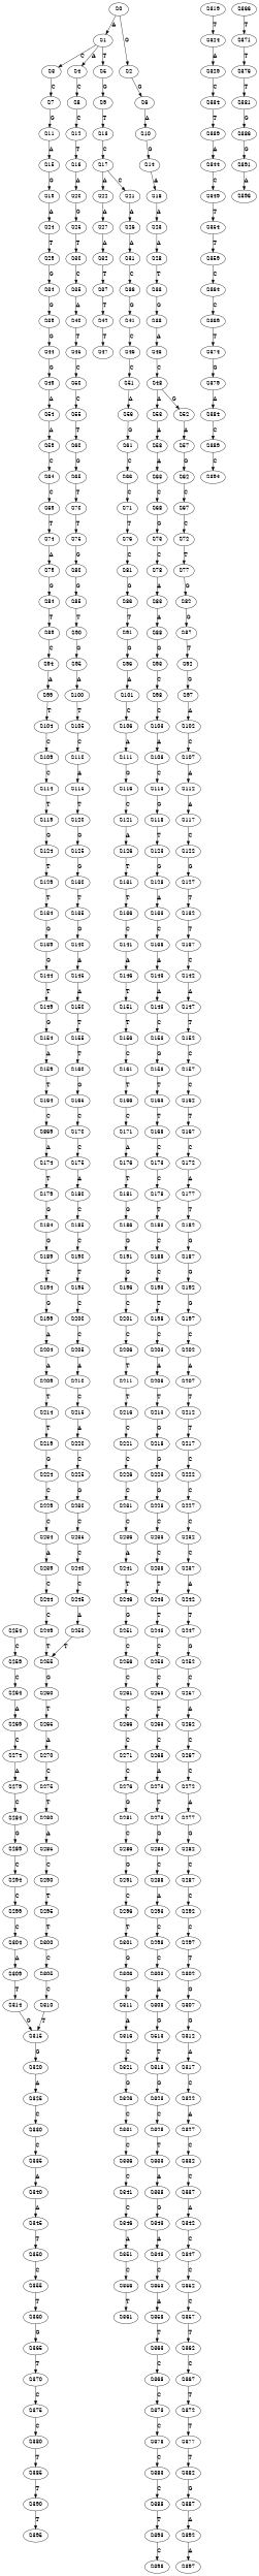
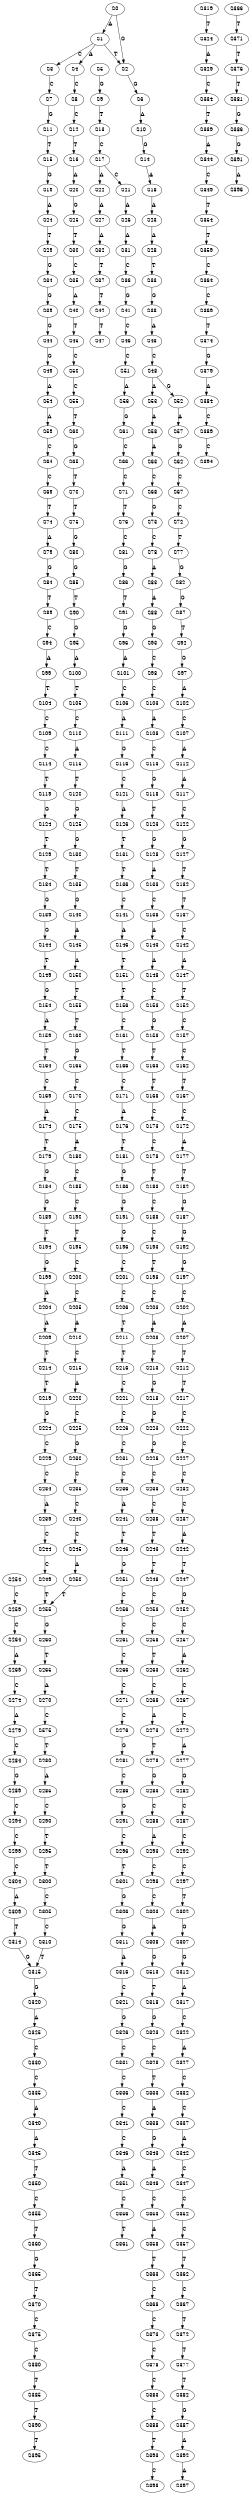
  strict digraph {
    S0
    S1
    S2
    S3
    S4
    S5
    S6
    S7
    S8
    S9
    S10
    S11
    S12
    S13
    S14
    S15
    S16
    S17
    S18
    S19
    S20
    S21
    S22
    S23
    S24
    S25
    S26
    S27
    S28
    S29
    S30
    S31
    S32
    S33
    S34
    S35
    S36
    S37
    S38
    S39
    S40
    S41
    S42
    S43
    S44
    S45
    S46
    S47
    S48
    S49
    S50
    S51
    S52
    S53
    S54
    S55
    S56
    S57
    S58
    S59
    S60
    S61
    S62
    S63
    S64
    S65
    S66
    S67
    S68
    S69
    S70
    S71
    S72
    S73
    S74
    S75
    S76
    S77
    S78
    S79
    S80
    S81
    S82
    S83
    S84
    S85
    S86
    S87
    S88
    S89
    S90
    S91
    S92
    S93
    S94
    S95
    S96
    S97
    S98
    S99
    S100
    S101
    S102
    S103
    S104
    S105
    S106
    S107
    S108
    S109
    S110
    S111
    S112
    S113
    S114
    S115
    S116
    S117
    S118
    S119
    S120
    S121
    S122
    S123
    S124
    S125
    S126
    S127
    S128
    S129
    S130
    S131
    S132
    S133
    S134
    S135
    S136
    S137
    S138
    S139
    S140
    S141
    S142
    S143
    S144
    S145
    S146
    S147
    S148
    S149
    S150
    S151
    S152
    S153
    S154
    S155
    S156
    S157
    S158
    S159
    S160
    S161
    S162
    S163
    S164
    S165
    S166
    S167
    S168
-   S169 [label=S869]
+   S169
    S170
    S171
    S172
    S173
    S174
    S175
    S176
    S177
    S178
    S179
    S180
    S181
    S182
    S183
    S184
    S185
    S186
    S187
    S188
    S189
    S190
    S191
    S192
    S193
    S194
    S195
    S196
    S197
    S198
    S199
    S200
    S201
    S202
    S203
    S204
    S205
    S206
    S207
    S208
    S209
    S210
    S211
    S212
    S213
    S214
    S215
    S216
    S217
    S218
    S219
    S220
    S221
    S222
    S223
    S224
    S225
    S226
    S227
    S228
    S229
    S230
    S231
    S232
    S233
    S234
    S235
    S236
    S237
    S238
    S239
    S240
    S241
    S242
    S243
    S244
    S245
    S246
    S247
    S248
    S249
    S250
    S251
    S252
    S253
    S255
    S256
    S257
    S258
    S254
    S259
    S260
    S261
    S262
    S263
    S264
    S265
    S266
    S267
    S268
    S269
    S270
    S271
    S272
    S273
    S274
-   S275
+   S275 [label=S575]
    S276
    S277
    S278
    S279
    S280
    S281
    S282
    S283
    S284
    S285
    S286
    S287
    S288
    S289
    S290
    S291
    S292
    S293
    S294
    S295
    S296
    S297
    S298
    S299
    S300
    S301
    S302
    S303
    S304
    S305
    S306
    S307
    S308
    S309
    S310
    S311
    S312
    n314 [label=S513]
    S314
    S315
    S316
    S317
    S318
    S320
    S321
    S322
    S323
    S319
    S324
    S325
    S326
    S327
    S328
    S329
    S330
    S331
    S332
    S333
    S334
    S335
    S336
    S337
    S338
    S339
    S340
    S341
    S342
    S343
    S344
    S345
    S346
    S347
    S348
    S349
    S350
    S351
    S352
    S353
    S354
    S355
    S356
    S357
    S358
    S359
    S360
    S361
    S362
    S363
    S364
    S365
    S367
    S368
    S369
    S370
    S366
    S371
    S372
    S373
    S374
    S375
    S376
    S377
    S378
    S379
    S380
    S381
    S382
    S383
    S384
    S385
    S386
    S387
    S388
    S389
    S390
    S391
    S392
    S393
    S394
    S395
    S396
    S397
    S398
    S0 -> S1 [label=A]
    S0 -> S2 [label=G]
    S1 -> S3 [label=C]
    S1 -> S4 [label=A]
-   S1 -> S5 [label=T]
+   S1 -> S2 [label=T]
    S2 -> S6 [label=G]
    S3 -> S7 [label=C]
    S4 -> S8 [label=C]
    S5 -> S9 [label=G]
    S6 -> S10 [label=A]
    S7 -> S11 [label=G]
    S8 -> S12 [label=C]
    S9 -> S13 [label=T]
    S10 -> S14 [label=G]
-   S11 -> S15 [label=A]
+   S11 -> S15 [label=T]
    S12 -> S16 [label=T]
    S13 -> S17 [label=C]
    S14 -> S18 [label=A]
    S15 -> S19 [label=G]
    S16 -> S20 [label=A]
    S17 -> S21 [label=C]
    S17 -> S22 [label=A]
    S18 -> S23 [label=A]
    S19 -> S24 [label=A]
    S20 -> S25 [label=G]
    S21 -> S26 [label=A]
    S22 -> S27 [label=A]
    S23 -> S28 [label=A]
    S24 -> S29 [label=T]
    S25 -> S30 [label=T]
    S26 -> S31 [label=A]
    S27 -> S32 [label=A]
    S28 -> S33 [label=T]
    S29 -> S34 [label=G]
    S30 -> S35 [label=C]
    S31 -> S36 [label=C]
    S32 -> S37 [label=T]
    S33 -> S38 [label=G]
    S34 -> S39 [label=G]
    S35 -> S40 [label=A]
    S36 -> S41 [label=G]
    S37 -> S42 [label=T]
    S38 -> S43 [label=A]
    S39 -> S44 [label=G]
    S40 -> S45 [label=T]
    S41 -> S46 [label=C]
    S42 -> S47 [label=T]
    S43 -> S48 [label=C]
    S44 -> S49 [label=G]
    S45 -> S50 [label=C]
    S46 -> S51 [label=C]
    S48 -> S52 [label=G]
    S48 -> S53 [label=A]
    S49 -> S54 [label=A]
    S50 -> S55 [label=C]
    S51 -> S56 [label=A]
    S52 -> S57 [label=A]
    S53 -> S58 [label=A]
    S54 -> S59 [label=A]
    S55 -> S60 [label=T]
    S56 -> S61 [label=G]
    S57 -> S62 [label=G]
    S58 -> S63 [label=A]
    S59 -> S64 [label=C]
    S60 -> S65 [label=G]
    S61 -> S66 [label=C]
    S62 -> S67 [label=C]
    S63 -> S68 [label=C]
    S64 -> S69 [label=C]
    S65 -> S70 [label=T]
    S66 -> S71 [label=C]
    S67 -> S72 [label=C]
    S68 -> S73 [label=G]
    S69 -> S74 [label=T]
    S70 -> S75 [label=T]
    S71 -> S76 [label=T]
    S72 -> S77 [label=T]
    S73 -> S78 [label=C]
    S74 -> S79 [label=A]
    S75 -> S80 [label=G]
    S76 -> S81 [label=C]
    S77 -> S82 [label=G]
    S78 -> S83 [label=A]
    S79 -> S84 [label=G]
    S80 -> S85 [label=G]
    S81 -> S86 [label=G]
    S82 -> S87 [label=G]
    S83 -> S88 [label=A]
    S84 -> S89 [label=T]
    S85 -> S90 [label=T]
    S86 -> S91 [label=T]
    S87 -> S92 [label=T]
    S88 -> S93 [label=G]
    S89 -> S94 [label=C]
    S90 -> S95 [label=G]
    S91 -> S96 [label=G]
    S92 -> S97 [label=G]
    S93 -> S98 [label=C]
    S94 -> S99 [label=A]
    S95 -> S100 [label=A]
    S96 -> S101 [label=A]
    S97 -> S102 [label=A]
    S98 -> S103 [label=C]
    S99 -> S104 [label=T]
    S100 -> S105 [label=T]
    S101 -> S106 [label=C]
    S102 -> S107 [label=C]
    S103 -> S108 [label=A]
    S104 -> S109 [label=C]
    S105 -> S110 [label=C]
    S106 -> S111 [label=A]
    S107 -> S112 [label=A]
    S108 -> S113 [label=C]
    S109 -> S114 [label=C]
    S110 -> S115 [label=A]
    S111 -> S116 [label=G]
    S112 -> S117 [label=A]
    S113 -> S118 [label=G]
    S114 -> S119 [label=T]
    S115 -> S120 [label=T]
    S116 -> S121 [label=C]
    S117 -> S122 [label=C]
    S118 -> S123 [label=T]
    S119 -> S124 [label=G]
    S120 -> S125 [label=G]
    S121 -> S126 [label=A]
    S122 -> S127 [label=G]
    S123 -> S128 [label=G]
    S124 -> S129 [label=T]
    S125 -> S130 [label=G]
    S126 -> S131 [label=T]
    S127 -> S132 [label=T]
    S128 -> S133 [label=A]
    S129 -> S134 [label=T]
    S130 -> S135 [label=T]
    S131 -> S136 [label=T]
    S132 -> S137 [label=T]
    S133 -> S138 [label=C]
    S134 -> S139 [label=G]
    S135 -> S140 [label=G]
    S136 -> S141 [label=C]
    S137 -> S142 [label=C]
    S138 -> S143 [label=A]
    S139 -> S144 [label=G]
    S140 -> S145 [label=A]
    S141 -> S146 [label=A]
    S142 -> S147 [label=A]
    S143 -> S148 [label=A]
    S144 -> S149 [label=T]
    S145 -> S150 [label=A]
    S146 -> S151 [label=T]
    S147 -> S152 [label=T]
    S148 -> S153 [label=C]
    S149 -> S154 [label=G]
    S150 -> S155 [label=T]
    S151 -> S156 [label=T]
    S152 -> S157 [label=C]
    S153 -> S158 [label=G]
    S154 -> S159 [label=A]
    S155 -> S160 [label=T]
    S156 -> S161 [label=C]
    S157 -> S162 [label=C]
    S158 -> S163 [label=T]
    S159 -> S164 [label=T]
    S160 -> S165 [label=G]
    S161 -> S166 [label=T]
    S162 -> S167 [label=T]
    S163 -> S168 [label=T]
    S164 -> S169 [label=C]
    S165 -> S170 [label=C]
    S166 -> S171 [label=C]
    S167 -> S172 [label=C]
    S168 -> S173 [label=C]
    S169 -> S174 [label=A]
    S170 -> S175 [label=C]
    S171 -> S176 [label=A]
    S172 -> S177 [label=A]
    S173 -> S178 [label=C]
    S174 -> S179 [label=T]
    S175 -> S180 [label=A]
    S176 -> S181 [label=T]
    S177 -> S182 [label=T]
    S178 -> S183 [label=T]
    S179 -> S184 [label=G]
    S180 -> S185 [label=C]
    S181 -> S186 [label=G]
    S182 -> S187 [label=G]
    S183 -> S188 [label=C]
    S184 -> S189 [label=G]
    S185 -> S190 [label=C]
    S186 -> S191 [label=G]
    S187 -> S192 [label=G]
    S188 -> S193 [label=C]
    S189 -> S194 [label=T]
    S190 -> S195 [label=T]
    S191 -> S196 [label=G]
    S192 -> S197 [label=G]
    S193 -> S198 [label=T]
    S194 -> S199 [label=G]
    S195 -> S200 [label=C]
    S196 -> S201 [label=C]
    S197 -> S202 [label=C]
    S198 -> S203 [label=C]
    S199 -> S204 [label=A]
    S200 -> S205 [label=C]
    S201 -> S206 [label=C]
    S202 -> S207 [label=A]
    S203 -> S208 [label=A]
    S204 -> S209 [label=A]
    S205 -> S210 [label=A]
    S206 -> S211 [label=T]
    S207 -> S212 [label=T]
    S208 -> S213 [label=T]
    S209 -> S214 [label=T]
    S210 -> S215 [label=C]
    S211 -> S216 [label=T]
    S212 -> S217 [label=T]
    S213 -> S218 [label=G]
    S214 -> S219 [label=T]
    S215 -> S220 [label=A]
    S216 -> S221 [label=C]
    S217 -> S222 [label=C]
    S218 -> S223 [label=G]
    S219 -> S224 [label=G]
    S220 -> S225 [label=C]
    S221 -> S226 [label=C]
    S222 -> S227 [label=C]
    S223 -> S228 [label=G]
    S224 -> S229 [label=C]
    S225 -> S230 [label=G]
    S226 -> S231 [label=C]
    S227 -> S232 [label=C]
    S228 -> S233 [label=C]
    S229 -> S234 [label=C]
    S230 -> S235 [label=C]
    S231 -> S236 [label=C]
    S232 -> S237 [label=C]
    S233 -> S238 [label=C]
    S234 -> S239 [label=A]
    S235 -> S240 [label=C]
    S236 -> S241 [label=A]
    S237 -> S242 [label=A]
    S238 -> S243 [label=T]
    S239 -> S244 [label=C]
    S240 -> S245 [label=C]
    S241 -> S246 [label=T]
    S242 -> S247 [label=T]
    S243 -> S248 [label=T]
    S244 -> S249 [label=C]
    S245 -> S250 [label=A]
    S246 -> S251 [label=G]
    S247 -> S252 [label=G]
    S248 -> S253 [label=C]
    S249 -> S255 [label=T]
    S250 -> S255 [label=T]
    S251 -> S256 [label=C]
    S252 -> S257 [label=C]
    S253 -> S258 [label=C]
    S255 -> S260 [label=G]
    S256 -> S261 [label=C]
    S257 -> S262 [label=A]
    S258 -> S263 [label=T]
    S254 -> S259 [label=C]
    S259 -> S264 [label=C]
    S260 -> S265 [label=T]
    S261 -> S266 [label=C]
    S262 -> S267 [label=C]
    S263 -> S268 [label=C]
    S264 -> S269 [label=A]
    S265 -> S270 [label=A]
    S266 -> S271 [label=C]
    S267 -> S272 [label=C]
    S268 -> S273 [label=A]
    S269 -> S274 [label=C]
    S270 -> S275 [label=C]
    S271 -> S276 [label=C]
    S272 -> S277 [label=A]
    S273 -> S278 [label=T]
    S274 -> S279 [label=A]
    S275 -> S280 [label=T]
    S276 -> S281 [label=G]
    S277 -> S282 [label=G]
    S278 -> S283 [label=G]
    S279 -> S284 [label=C]
    S280 -> S285 [label=A]
    S281 -> S286 [label=C]
    S282 -> S287 [label=C]
    S283 -> S288 [label=C]
    S284 -> S289 [label=G]
    S285 -> S290 [label=C]
    S286 -> S291 [label=G]
    S287 -> S292 [label=C]
    S288 -> S293 [label=A]
    S289 -> S294 [label=C]
    S290 -> S295 [label=T]
    S291 -> S296 [label=C]
    S292 -> S297 [label=C]
    S293 -> S298 [label=C]
    S294 -> S299 [label=C]
    S295 -> S300 [label=T]
    S296 -> S301 [label=T]
    S297 -> S302 [label=T]
    S298 -> S303 [label=C]
    S299 -> S304 [label=C]
    S300 -> S305 [label=C]
    S301 -> S306 [label=G]
    S302 -> S307 [label=G]
    S303 -> S308 [label=A]
    S304 -> S309 [label=A]
    S305 -> S310 [label=C]
    S306 -> S311 [label=G]
    S307 -> S312 [label=G]
    S308 -> n314 [label=G]
    S309 -> S314 [label=T]
    S310 -> S315 [label=T]
    S311 -> S316 [label=A]
    S312 -> S317 [label=A]
    n314 -> S318 [label=T]
    S314 -> S315 [label=G]
    S315 -> S320 [label=G]
    S316 -> S321 [label=C]
    S317 -> S322 [label=C]
    S318 -> S323 [label=G]
    S320 -> S325 [label=A]
    S321 -> S326 [label=G]
    S322 -> S327 [label=A]
    S323 -> S328 [label=C]
    S319 -> S324 [label=T]
    S324 -> S329 [label=A]
    S325 -> S330 [label=C]
    S326 -> S331 [label=C]
    S327 -> S332 [label=C]
    S328 -> S333 [label=T]
    S329 -> S334 [label=C]
    S330 -> S335 [label=C]
    S331 -> S336 [label=C]
    S332 -> S337 [label=C]
    S333 -> S338 [label=A]
    S334 -> S339 [label=T]
    S335 -> S340 [label=A]
    S336 -> S341 [label=C]
    S337 -> S342 [label=A]
    S338 -> S343 [label=G]
    S339 -> S344 [label=A]
    S340 -> S345 [label=A]
    S341 -> S346 [label=C]
    S342 -> S347 [label=C]
    S343 -> S348 [label=A]
    S344 -> S349 [label=C]
    S345 -> S350 [label=T]
    S346 -> S351 [label=A]
    S347 -> S352 [label=C]
    S348 -> S353 [label=C]
    S349 -> S354 [label=T]
    S350 -> S355 [label=C]
    S351 -> S356 [label=C]
    S352 -> S357 [label=C]
    S353 -> S358 [label=A]
    S354 -> S359 [label=T]
    S355 -> S360 [label=T]
    S356 -> S361 [label=T]
    S357 -> S362 [label=T]
    S358 -> S363 [label=T]
    S359 -> S364 [label=C]
    S360 -> S365 [label=G]
    S362 -> S367 [label=C]
    S363 -> S368 [label=C]
    S364 -> S369 [label=C]
    S365 -> S370 [label=T]
    S367 -> S372 [label=T]
    S368 -> S373 [label=C]
    S369 -> S374 [label=T]
    S370 -> S375 [label=C]
    S366 -> S371 [label=T]
    S371 -> S376 [label=T]
    S372 -> S377 [label=T]
    S373 -> S378 [label=C]
    S374 -> S379 [label=G]
    S375 -> S380 [label=C]
    S376 -> S381 [label=T]
    S377 -> S382 [label=T]
    S378 -> S383 [label=C]
    S379 -> S384 [label=A]
    S380 -> S385 [label=T]
    S381 -> S386 [label=G]
    S382 -> S387 [label=G]
    S383 -> S388 [label=C]
    S384 -> S389 [label=C]
    S385 -> S390 [label=T]
    S386 -> S391 [label=G]
    S387 -> S392 [label=A]
    S388 -> S393 [label=T]
    S389 -> S394 [label=C]
    S390 -> S395 [label=T]
    S391 -> S396 [label=A]
    S392 -> S397 [label=A]
    S393 -> S398 [label=C]
  }
